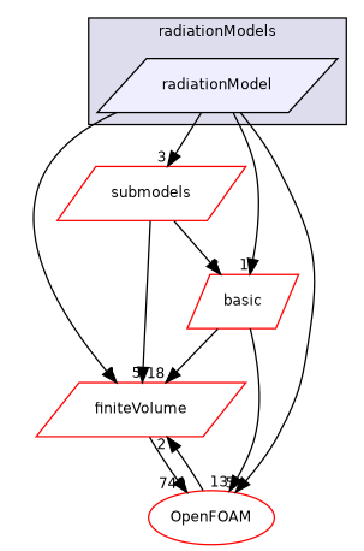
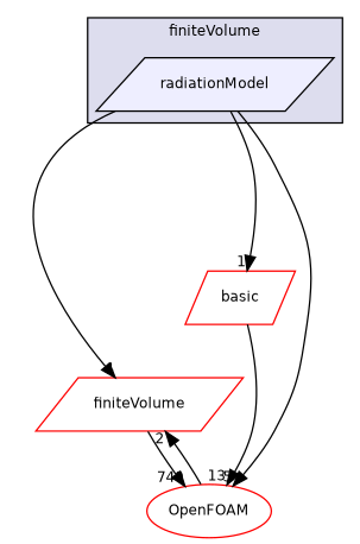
  digraph {
    compound=true
    node [fontname=Helvetica fontsize=10 shape=parallelogram color=red]
    edge [headlabel=3 labeldistance=1.5 labelfontname=Helvetica labelfontsize=10]
    n1 [fillcolor="#eeeeff" label=radiationModel pencolor=black style=filled color=""]
    n2 [label=finiteVolume]
-   n3 [label=submodels]
    n4 [label=OpenFOAM shape=ellipse]
    n5 [label=basic]
    subgraph cluster_1 {
      bgcolor="#ddddee"
      fontname=Helvetica
      fontsize=10
-     label=radiationModels
+     label=finiteVolume
      pencolor=black
      n1
    }
    n1 -> n2 [headlabel=4]
-   n1 -> n3
    n1 -> n4 [headlabel=5]
    n1 -> n5 [headlabel=1]
    n2 -> n4 [headlabel=740]
-   n3 -> n2 [headlabel=5]
-   n3 -> n5
    n4 -> n2 [headlabel=2]
-   n5 -> n2 [headlabel=18]
    n5 -> n4 [headlabel=13]
  }
